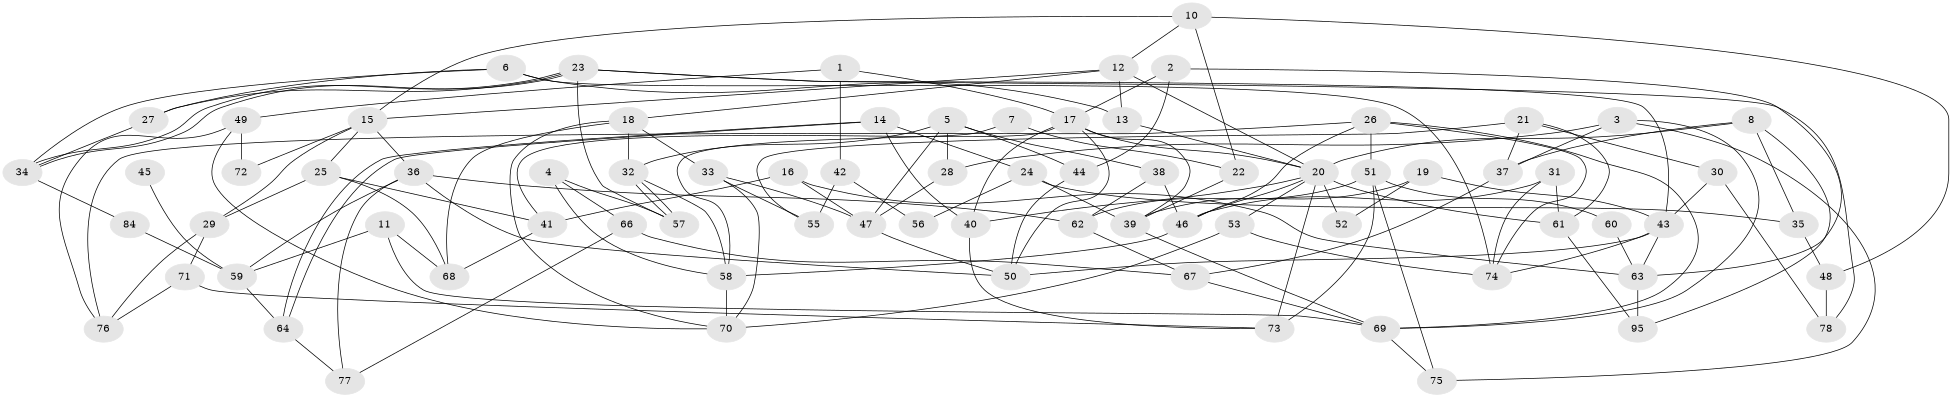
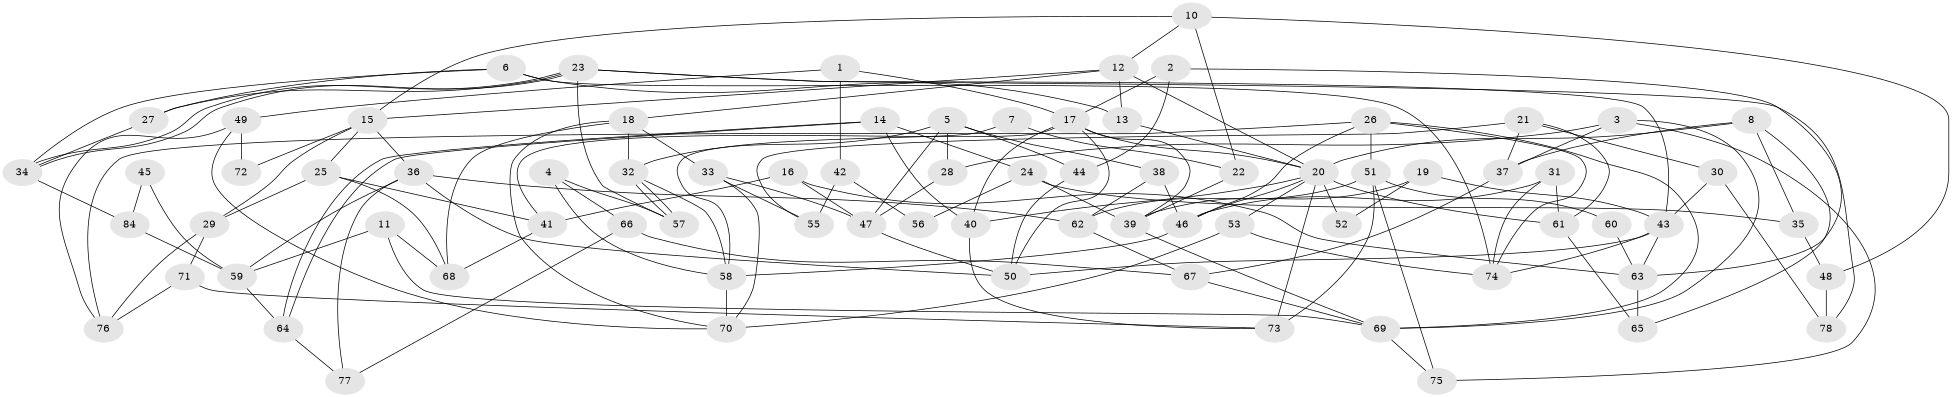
  graph {
    node [color=gray90 style=filled]
    1
    17
    42
    49
    20
    40
    41
    39
    50
    55
    56
    70
    76
    72
    2
    44
    63
-   65 [label=95]
+   65
    3
    28
    37
    69
    75
    47
    67
    4
    57
    58
    66
    77
    5
    32
    38
    46
    62
    6
    13
    27
    34
    74
    n41 [label=84]
    7
    22
    8
    35
    73
    52
    53
    61
    48
    60
    10
    12
    15
    18
    25
    29
    36
    78
    11
    59
    68
    64
    33
    14
    24
    71
    16
    19
    43
    21
    30
    23
    26
    51
    31
    45
    1 -- 17
    1 -- 42
    1 -- 49
    17 -- 20
    17 -- 40
    17 -- 41
    17 -- 39
    17 -- 50
    42 -- 55
    42 -- 56
    49 -- 70
    49 -- 76
    49 -- 72
    20 -- 40
    20 -- 46
    20 -- 73
    20 -- 52
    20 -- 53
    20 -- 61
    40 -- 73
    41 -- 68
    39 -- 69
    2 -- 17
    2 -- 44
    2 -- 63
    44 -- 50
    63 -- 65
    3 -- 28
    3 -- 37
    3 -- 69
    3 -- 75
    28 -- 47
    37 -- 67
    69 -- 75
    47 -- 50
    67 -- 69
    4 -- 57
    4 -- 58
    4 -- 66
    58 -- 70
    66 -- 67
    66 -- 77
    5 -- 44
    5 -- 28
    5 -- 47
    5 -- 32
    5 -- 38
    32 -- 57
    32 -- 57
    32 -- 58
    38 -- 46
    38 -- 62
    46 -- 58
    62 -- 67
    6 -- 13
    6 -- 27
    6 -- 34
    6 -- 74
    13 -- 20
    27 -- 34
    34 -- n41
    n41 -- 59
    7 -- 58
    7 -- 22
    22 -- 39
    8 -- 20
    8 -- 65
    8 -- 37
    8 -- 35
    35 -- 48
    53 -- 70
    53 -- 74
    61 -- 65
    48 -- 78
    60 -- 63
    10 -- 22
    10 -- 48
    10 -- 12
    10 -- 15
    12 -- 20
    12 -- 13
    12 -- 15
    12 -- 18
    15 -- 72
    15 -- 25
    15 -- 29
    15 -- 36
    18 -- 70
    18 -- 32
    18 -- 68
    18 -- 33
    25 -- 41
    25 -- 29
    25 -- 68
    29 -- 76
    29 -- 71
    36 -- 50
    36 -- 77
    36 -- 62
    36 -- 59
    11 -- 69
    11 -- 59
    11 -- 68
    59 -- 64
    64 -- 77
    33 -- 55
    33 -- 70
    33 -- 47
    14 -- 40
    14 -- 64
    14 -- 64
    14 -- 24
    24 -- 39
    24 -- 56
    24 -- 35
    71 -- 76
    71 -- 73
    16 -- 41
    16 -- 63
    16 -- 47
    19 -- 39
    19 -- 52
    19 -- 43
    43 -- 50
    43 -- 63
    43 -- 74
    21 -- 55
    21 -- 37
    21 -- 61
    21 -- 30
    30 -- 78
    30 -- 43
    23 -- 57
    23 -- 27
    23 -- 34
    23 -- 34
    23 -- 78
    23 -- 43
    26 -- 76
    26 -- 69
    26 -- 46
    26 -- 74
    26 -- 51
    51 -- 75
    51 -- 62
    51 -- 73
    51 -- 60
    31 -- 46
    31 -- 74
    31 -- 61
+   45 -- n41
    45 -- 59
  }
